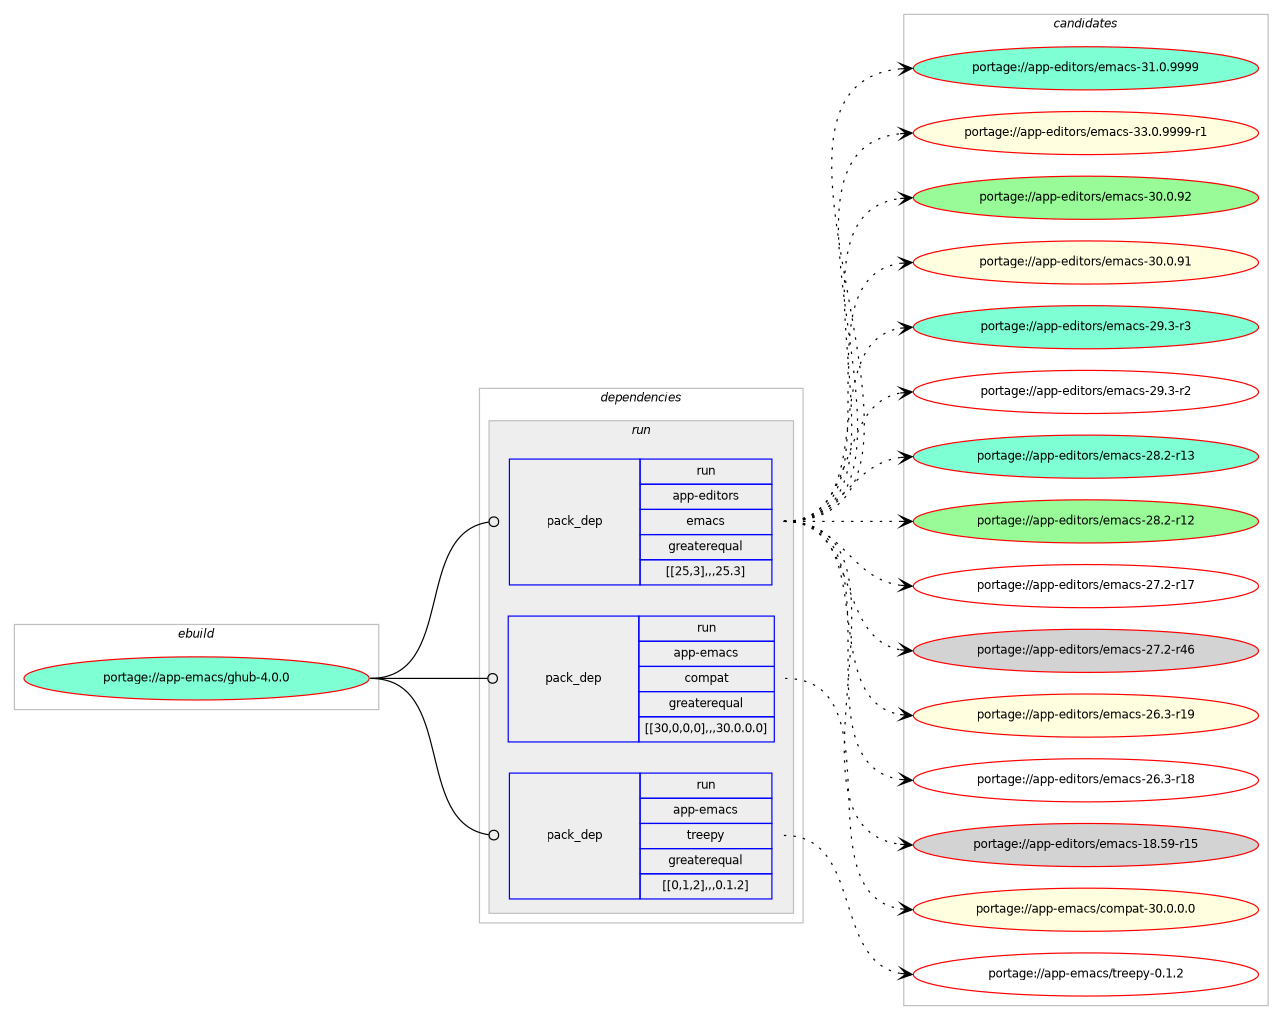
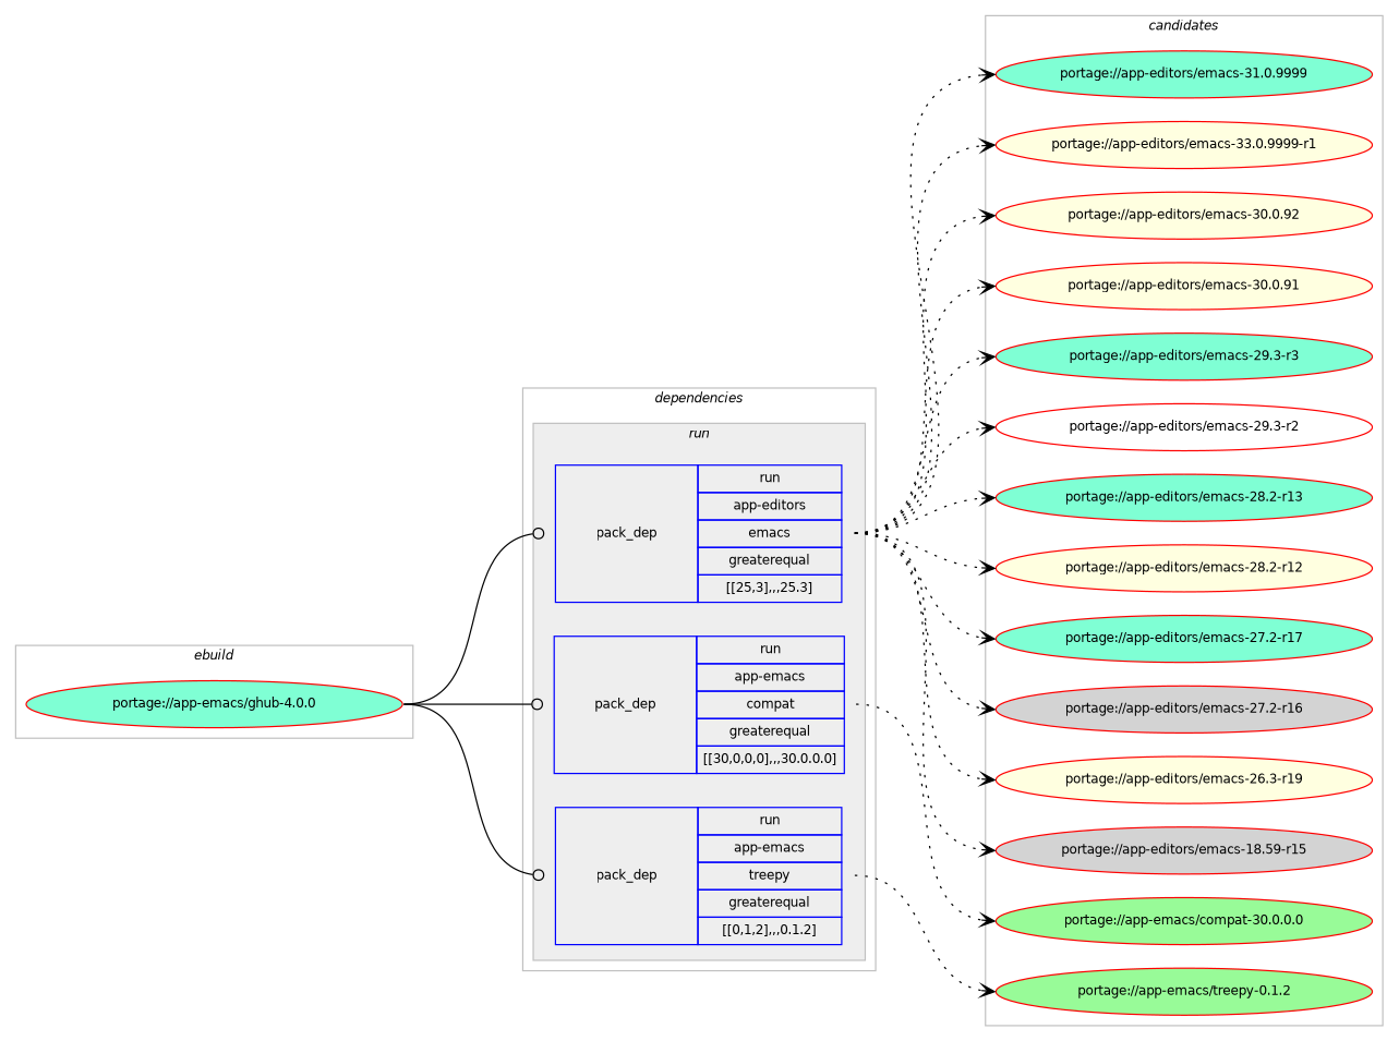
  digraph {
    compound=true
    concentrate=true
    fontname=Helvetica
    fontsize=10
    newrank=true
    rankdir=LR
    ranksep=1.5
    node [color=red fillcolor=lightyellow fontname=Helvetica fontsize=10 style=filled]
    edge [arrowhead=vee headport=w style=dotted tailport=e weight=100]
    n1 [fillcolor=aquamarine label="portage://app-emacs/ghub-4.0.0" width=4]
    n2 [color=blue label=<<TABLE BORDER="0" CELLBORDER="1" CELLSPACING="0" CELLPADDING="4" WIDTH="220"><TR><TD ROWSPAN="6" CELLPADDING="30">pack_dep</TD></TR><TR><TD WIDTH="110">run</TD></TR><TR><TD>app-editors</TD></TR><TR><TD>emacs</TD></TR><TR><TD>greaterequal</TD></TR><TR><TD>[[25,3],,,25.3]</TD></TR></TABLE>> shape=none fillcolor="" style=""]
    n3 [color=blue label=<<TABLE BORDER="0" CELLBORDER="1" CELLSPACING="0" CELLPADDING="4" WIDTH="220"><TR><TD ROWSPAN="6" CELLPADDING="30">pack_dep</TD></TR><TR><TD WIDTH="110">run</TD></TR><TR><TD>app-emacs</TD></TR><TR><TD>compat</TD></TR><TR><TD>greaterequal</TD></TR><TR><TD>[[30,0,0,0],,,30.0.0.0]</TD></TR></TABLE>> shape=none fillcolor="" style=""]
    n4 [color=blue label=<<TABLE BORDER="0" CELLBORDER="1" CELLSPACING="0" CELLPADDING="4" WIDTH="220"><TR><TD ROWSPAN="6" CELLPADDING="30">pack_dep</TD></TR><TR><TD WIDTH="110">run</TD></TR><TR><TD>app-emacs</TD></TR><TR><TD>treepy</TD></TR><TR><TD>greaterequal</TD></TR><TR><TD>[[0,1,2],,,0.1.2]</TD></TR></TABLE>> shape=none fillcolor="" style=""]
    n5 [fillcolor=aquamarine label="portage://app-editors/emacs-31.0.9999" width=4]
    n6 [label="portage://app-editors/emacs-33.0.9999-r1" width=4]
-   n7 [fillcolor=palegreen label="portage://app-editors/emacs-30.0.92" width=4]
+   n7 [label="portage://app-editors/emacs-30.0.92" width=4]
    n8 [label="portage://app-editors/emacs-30.0.91" width=4]
    n9 [fillcolor=aquamarine label="portage://app-editors/emacs-29.3-r3" width=4]
    n10 [fillcolor=white label="portage://app-editors/emacs-29.3-r2" width=4]
    n11 [fillcolor=aquamarine label="portage://app-editors/emacs-28.2-r13" width=4]
-   n12 [fillcolor=palegreen label="portage://app-editors/emacs-28.2-r12" width=4]
-   n13 [fillcolor=white label="portage://app-editors/emacs-27.2-r17" width=4]
-   n14 [fillcolor=lightgrey label="portage://app-editors/emacs-27.2-r46" width=4]
+   n12 [label="portage://app-editors/emacs-28.2-r12" width=4]
+   n13 [fillcolor=aquamarine label="portage://app-editors/emacs-27.2-r17" width=4]
+   n14 [fillcolor=lightgrey label="portage://app-editors/emacs-27.2-r16" width=4]
    n15 [label="portage://app-editors/emacs-26.3-r19" width=4]
-   n16 [fillcolor=white label="portage://app-editors/emacs-26.3-r18" width=4]
    n17 [fillcolor=lightgrey label="portage://app-editors/emacs-18.59-r15" width=4]
-   n18 [label="portage://app-emacs/compat-30.0.0.0" width=4]
-   n19 [fillcolor=white label="portage://app-emacs/treepy-0.1.2" width=4]
+   n18 [fillcolor=palegreen label="portage://app-emacs/compat-30.0.0.0" width=4]
+   n19 [fillcolor=palegreen label="portage://app-emacs/treepy-0.1.2" width=4]
    subgraph cluster_1 {
      color=gray
      label=<<i>ebuild</i>>
      n1
    }
    subgraph cluster_2 {
      color=gray
      label=<<i>dependencies</i>>
      subgraph cluster_3 {
        color=gray
        fillcolor="#eeeeee"
        label=<<i>compile</i>>
        style=filled
      }
      subgraph cluster_4 {
        color=gray
        fillcolor="#eeeeee"
        label=<<i>compile and run</i>>
        style=filled
      }
      subgraph cluster_5 {
        color=gray
        fillcolor="#eeeeee"
        label=<<i>run</i>>
        style=filled
        subgraph sub_6 {
          color=gray
          fillcolor="#eeeeee"
          label=<<i>run</i>>
          style=filled
          n2
        }
        subgraph sub_7 {
          color=gray
          fillcolor="#eeeeee"
          label=<<i>run</i>>
          style=filled
          n3
        }
        subgraph sub_8 {
          color=gray
          fillcolor="#eeeeee"
          label=<<i>run</i>>
          style=filled
          n4
        }
      }
    }
    subgraph cluster_9 {
      color=gray
      label=<<i>candidates</i>>
      rank=same
      subgraph sub_10 {
        color=black
        label=<<i>candidates</i>>
        nodesep=1
        rank=same
        n5
        n6
        n7
        n8
        n9
        n10
        n11
        n12
        n13
        n14
        n15
-       n16
        n17
      }
      subgraph sub_11 {
        color=black
        label=<<i>candidates</i>>
        nodesep=1
        rank=same
        n18
      }
      subgraph sub_12 {
        color=black
        label=<<i>candidates</i>>
        nodesep=1
        rank=same
        n19
      }
    }
    n1 -> n2 [arrowhead=odot style=solid weight=20]
    n1 -> n3 [arrowhead=odot style=solid weight=20]
    n1 -> n4 [arrowhead=odot style=solid weight=20]
    n2 -> n5
    n2 -> n6
    n2 -> n7
    n2 -> n8
    n2 -> n9
    n2 -> n10
    n2 -> n11
    n2 -> n12
    n2 -> n13
    n2 -> n14
    n2 -> n15
-   n2 -> n16
    n2 -> n17
    n3 -> n18
    n4 -> n19
  }
